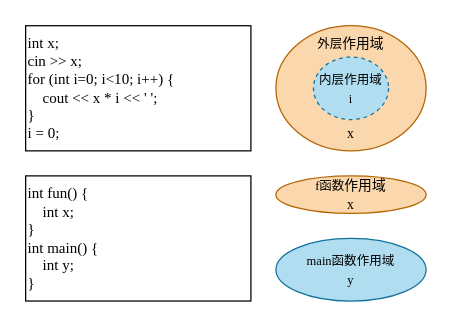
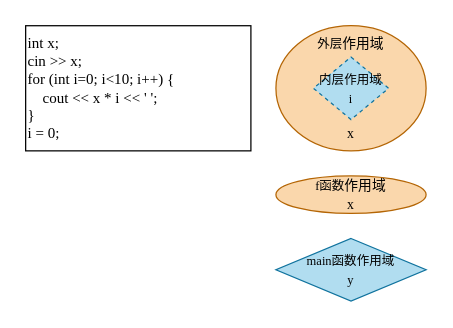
  <mxCell id="0" />
  <mxCell id="1" parent="0" />
  <mxCell id="2" value="&lt;font face=&quot;consolas&quot;&gt;int x;&lt;br&gt;cin &amp;gt;&amp;gt; x;&lt;br&gt;for (int i=0; i&amp;lt;10; i++) {&lt;br&gt;&amp;nbsp; &amp;nbsp; cout &amp;lt;&amp;lt; x * i &amp;lt;&amp;lt; ' ';&lt;br&gt;}&lt;br&gt;i = 0;&lt;br&gt;&lt;/font&gt;" style="text;html=1;strokeColor=default;fillColor=none;align=left;verticalAlign=middle;whiteSpace=wrap;rounded=0;" parent="1" vertex="1"><mxGeometry x="20" y="20" width="180" height="100" as="geometry" /></mxCell>
  <mxCell id="3" value="&lt;font style=&quot;&quot; face=&quot;consolas&quot;&gt;&lt;font style=&quot;font-size: 10px;&quot;&gt;外层&lt;/font&gt;&lt;span style=&quot;font-size: 11px;&quot;&gt;作用域&lt;br&gt;&lt;/span&gt;&lt;br&gt;&lt;br&gt;&lt;br&gt;&lt;br&gt;&lt;span style=&quot;font-size: 11px;&quot;&gt;x&lt;/span&gt;&lt;/font&gt;" style="ellipse;whiteSpace=wrap;html=1;fillColor=#fad7ac;strokeColor=#b46504;" parent="1" vertex="1"><mxGeometry x="220" y="20" width="120" height="100" as="geometry" /></mxCell>
- <mxCell id="4" value="&lt;font style=&quot;font-size: 10px;&quot; face=&quot;consolas&quot;&gt;内层作用域&lt;br&gt;i&lt;br&gt;&lt;/font&gt;" style="ellipse;whiteSpace=wrap;html=1;fillColor=#b1ddf0;strokeColor=#10739e;dashed=1;" parent="1" vertex="1"><mxGeometry x="250" y="45" width="60" height="50" as="geometry" /></mxCell>
- <mxCell id="5" value="&lt;font face=&quot;consolas&quot;&gt;int fun() {&lt;br&gt;&amp;nbsp; &amp;nbsp; int x;&lt;br&gt;}&lt;br&gt;int main() {&lt;br&gt;&amp;nbsp; &amp;nbsp; int y;&lt;br&gt;}&lt;br&gt;&lt;/font&gt;" style="text;html=1;strokeColor=default;fillColor=none;align=left;verticalAlign=middle;whiteSpace=wrap;rounded=0;" parent="1" vertex="1"><mxGeometry x="20" y="140" width="180" height="100" as="geometry" /></mxCell>
+ <mxCell id="4" value="&lt;font style=&quot;font-size: 10px;&quot; face=&quot;consolas&quot;&gt;内层作用域&lt;br&gt;i&lt;br&gt;&lt;/font&gt;" style="rhombus;whiteSpace=wrap;html=1;fillColor=#b1ddf0;strokeColor=#10739e;dashed=1;" parent="1" vertex="1"><mxGeometry x="250" y="45" width="60" height="50" as="geometry" /></mxCell>
  <mxCell id="6" value="&lt;font style=&quot;&quot; face=&quot;consolas&quot;&gt;&lt;span style=&quot;font-size: 10px;&quot;&gt;f函数&lt;/span&gt;&lt;span style=&quot;font-size: 11px;&quot;&gt;作用域&lt;/span&gt;&lt;br&gt;&lt;span style=&quot;font-size: 11px;&quot;&gt;x&lt;/span&gt;&lt;/font&gt;" style="ellipse;whiteSpace=wrap;html=1;fillColor=#fad7ac;strokeColor=#b46504;" parent="1" vertex="1"><mxGeometry x="220" y="140" width="120" height="30" as="geometry" /></mxCell>
- <mxCell id="7" value="&lt;font style=&quot;font-size: 10px;&quot; face=&quot;consolas&quot;&gt;main函数作用域&lt;br&gt;y&lt;br&gt;&lt;/font&gt;" style="ellipse;whiteSpace=wrap;html=1;fillColor=#b1ddf0;strokeColor=#10739e;" parent="1" vertex="1"><mxGeometry x="220" y="190" width="120" height="50" as="geometry" /></mxCell>
+ <mxCell id="7" value="&lt;font style=&quot;font-size: 10px;&quot; face=&quot;consolas&quot;&gt;main函数作用域&lt;br&gt;y&lt;br&gt;&lt;/font&gt;" style="rhombus;whiteSpace=wrap;html=1;fillColor=#b1ddf0;strokeColor=#10739e;" parent="1" vertex="1"><mxGeometry x="220" y="190" width="120" height="50" as="geometry" /></mxCell>
